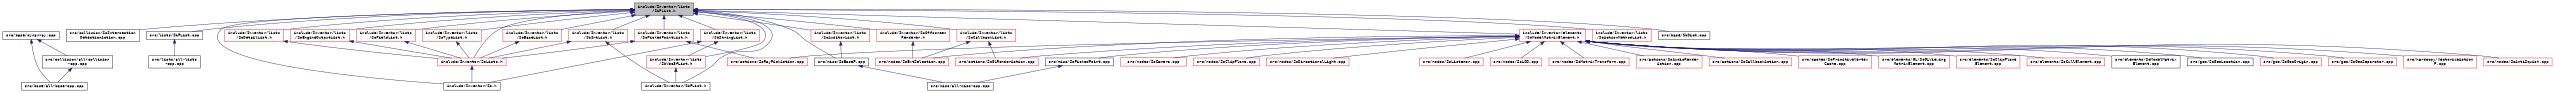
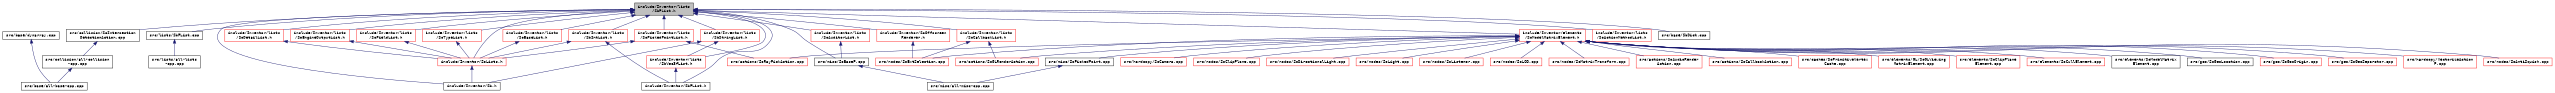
  digraph {
    fontname="DejaVu Sans Mono"
    node [color=red fillcolor=white fontname="DejaVu Sans Mono" fontsize=10 shape=record style=filled]
    edge [color=midnightblue dir=back fontname="DejaVu Sans Mono" fontsize=10 labelfontname=Helvetica labelfontsize=10 style=solid]
    n1 [color=black fillcolor=grey75 fontcolor=black height=0.2 label="include/Inventor/lists\l/SbPList.h" width=0.4]
    n2 [color=black height=0.2 label="src/base/SbDict.cpp" width=0.4]
    n3 [color=black height=0.2 label="src/collision/SoIntersection\lDetectionAction.cpp" width=0.4]
    n4 [color=black height=0.2 label="src/lists/SbPList.cpp" width=0.4]
    n5 [color=black height=0.2 label="src/misc/SoBaseP.cpp" width=0.4]
    n6 [height=0.2 label="include/Inventor/elements\l/SoModelMatrixElement.h" width=0.4]
    n7 [height=0.2 label="include/Inventor/lists\l/SbIntList.h" width=0.4]
    n8 [color=black height=0.2 label="include/Inventor/Sb.h" width=0.4]
    n9 [color=black height=0.2 label="include/Inventor/SbPList.h" width=0.4]
    n10 [height=0.2 label="include/Inventor/SoLists.h" width=0.4]
    n11 [height=0.2 label="include/Inventor/lists\l/SbStringList.h" width=0.4]
    n12 [height=0.2 label="include/Inventor/lists\l/SbVec3fList.h" width=0.4]
    n13 [height=0.2 label="include/Inventor/lists\l/SoActionMethodList.h" width=0.4]
    n14 [height=0.2 label="include/Inventor/lists\l/SoAuditorList.h" width=0.4]
    n15 [height=0.2 label="include/Inventor/lists\l/SoBaseList.h" width=0.4]
    n16 [height=0.2 label="include/Inventor/lists\l/SoCallbackList.h" width=0.4]
    n17 [height=0.2 label="include/Inventor/lists\l/SoDetailList.h" width=0.4]
    n18 [height=0.2 label="include/Inventor/lists\l/SoEngineOutputList.h" width=0.4]
    n19 [height=0.2 label="include/Inventor/lists\l/SoFieldList.h" width=0.4]
    n20 [height=0.2 label="include/Inventor/lists\l/SoPickedPointList.h" width=0.4]
    n21 [height=0.2 label="include/Inventor/lists\l/SoTypeList.h" width=0.4]
    n22 [height=0.2 label="include/Inventor/SoOffscreen\lRenderer.h" width=0.4]
    n23 [color=black height=0.2 label="src/base/dynarray.cpp" width=0.4]
    n24 [color=black height=0.2 label="src/base/all-base-cpp.cpp" width=0.4]
    n25 [color=black height=0.2 label="src/collision/all-collision\l-cpp.cpp" width=0.4]
    n26 [color=black height=0.2 label="src/lists/all-lists\l-cpp.cpp" width=0.4]
    n27 [color=black height=0.2 label="src/misc/all-misc-cpp.cpp" width=0.4]
    n28 [height=0.2 label="src/actions/SoAudioRender\lAction.cpp" width=0.4]
    n29 [height=0.2 label="src/actions/SoCallbackAction.cpp" width=0.4]
    n30 [height=0.2 label="src/actions/SoGLRenderAction.cpp" width=0.4]
    n31 [height=0.2 label="src/actions/SoRayPickAction.cpp" width=0.4]
    n32 [height=0.2 label="src/caches/SoPrimitiveVertex\lCache.cpp" width=0.4]
    n33 [height=0.2 label="src/elements/GL/SoGLViewing\lMatrixElement.cpp" width=0.4]
    n34 [height=0.2 label="src/elements/SoClipPlane\lElement.cpp" width=0.4]
    n35 [height=0.2 label="src/elements/SoCullElement.cpp" width=0.4]
    n36 [color=black height=0.2 label="src/elements/SoModelMatrix\lElement.cpp" width=0.4]
    n37 [color=black height=0.2 label="src/geo/SoGeoLocation.cpp" width=0.4]
    n38 [height=0.2 label="src/geo/SoGeoOrigin.cpp" width=0.4]
    n39 [height=0.2 label="src/geo/SoGeoSeparator.cpp" width=0.4]
    n40 [height=0.2 label="src/hardcopy/VectorizeAction\lP.cpp" width=0.4]
    n41 [color=black height=0.2 label="src/misc/SoPickedPoint.cpp" width=0.4]
    n42 [height=0.2 label="src/nodes/SoAntiSquish.cpp" width=0.4]
-   n43 [height=0.2 label="src/nodes/SoCamera.cpp" width=0.4]
+   n43 [height=0.2 label="src/hardcopy/SoCamera.cpp" width=0.4]
    n44 [height=0.2 label="src/nodes/SoClipPlane.cpp" width=0.4]
    n45 [height=0.2 label="src/nodes/SoDirectionalLight.cpp" width=0.4]
    n46 [height=0.2 label="src/nodes/SoExtSelection.cpp" width=0.4]
+   n47 [height=0.2 label="src/nodes/SoLight.cpp" width=0.4]
    n48 [height=0.2 label="src/nodes/SoListener.cpp" width=0.4]
    n49 [height=0.2 label="src/nodes/SoLOD.cpp" width=0.4]
    n50 [height=0.2 label="src/nodes/SoMatrixTransform.cpp" width=0.4]
    n1 -> n2
    n1 -> n3
    n1 -> n4
    n1 -> n5
    n1 -> n6
    n1 -> n7
    n1 -> n8
    n1 -> n9
    n1 -> n10
    n1 -> n11
    n1 -> n12
    n1 -> n13
    n1 -> n14
    n1 -> n15
    n1 -> n16
    n1 -> n17
    n1 -> n18
    n1 -> n19
    n1 -> n20
    n1 -> n21
    n1 -> n22
-   n23 -> n25
+   n3 -> n25
    n4 -> n26
    n5 -> n27
    n6 -> n28
    n6 -> n29
    n6 -> n30
    n6 -> n31
    n6 -> n32
    n6 -> n33
    n6 -> n34
    n6 -> n35
    n6 -> n36
    n6 -> n37
    n6 -> n38
    n6 -> n39
    n6 -> n40
    n6 -> n41
    n6 -> n42
    n6 -> n43
    n6 -> n44
    n6 -> n45
    n6 -> n46
+   n6 -> n47
    n6 -> n48
    n6 -> n49
    n6 -> n50
    n7 -> n9
    n7 -> n10
    n10 -> n8
    n11 -> n8
    n11 -> n12
    n12 -> n9
    n14 -> n5
    n15 -> n10
    n16 -> n30
    n16 -> n46
    n17 -> n10
    n18 -> n10
    n19 -> n10
    n20 -> n10
    n20 -> n31
    n21 -> n10
    n22 -> n46
    n23 -> n24
    n25 -> n24
    n41 -> n27
  }
